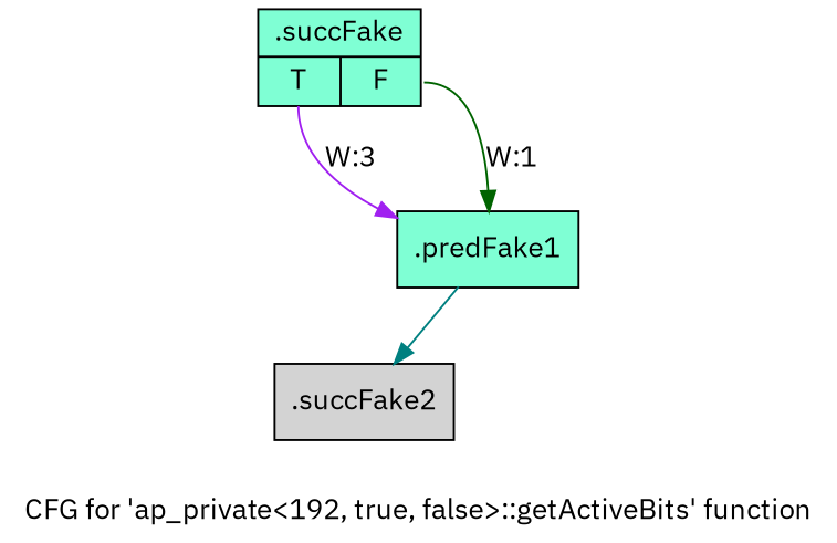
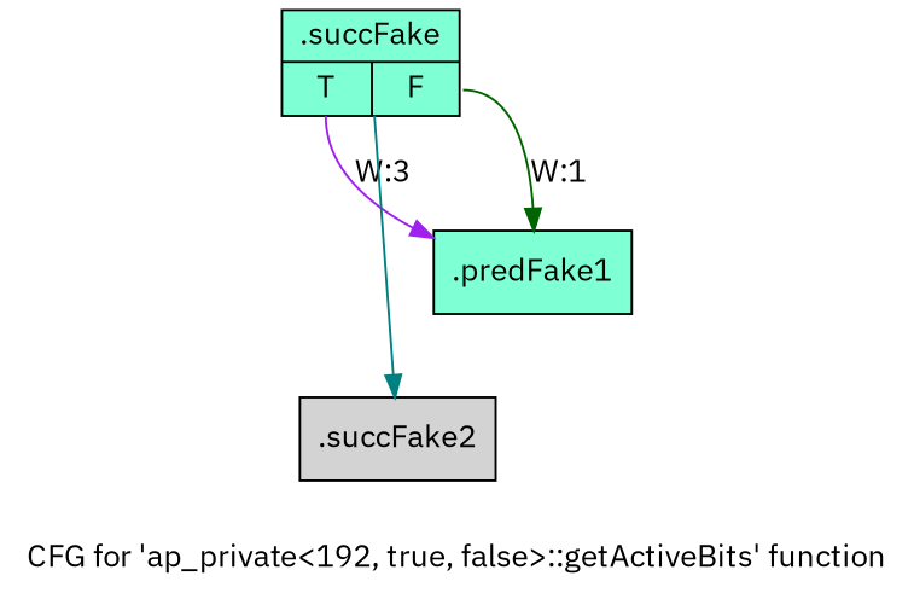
  digraph {
    fontname="IBM Plex Sans"
    label="CFG for 'ap_private\<192, true, false\>::getActiveBits' function"
    node [filename="/mnt/xilinx/Vitis_HLS/2021.2/include/etc/ap_private.h" fillcolor=aquamarine fontname="IBM Plex Sans" linenumber=5540 shape=record style=filled]
    edge [execusionnum=2 filename="/mnt/xilinx/Vitis_HLS/2021.2/include/etc/ap_private.h" fontname="IBM Plex Sans"]
    n1 [label="{.succFake|{<s0>T|<s1>F}}"]
    n2 [label="{.predFake1}"]
    n3 [fillcolor=lightgrey label="{.succFake2}"]
    n1 -> n2 [color=purple label="W:3" tailport=s0]
    n1 -> n2 [color=darkgreen execusionnum=0 label="W:1" tailport=s1]
-   n2 -> n3 [color=teal]
+   n1 -> n3 [color=teal]
  }
